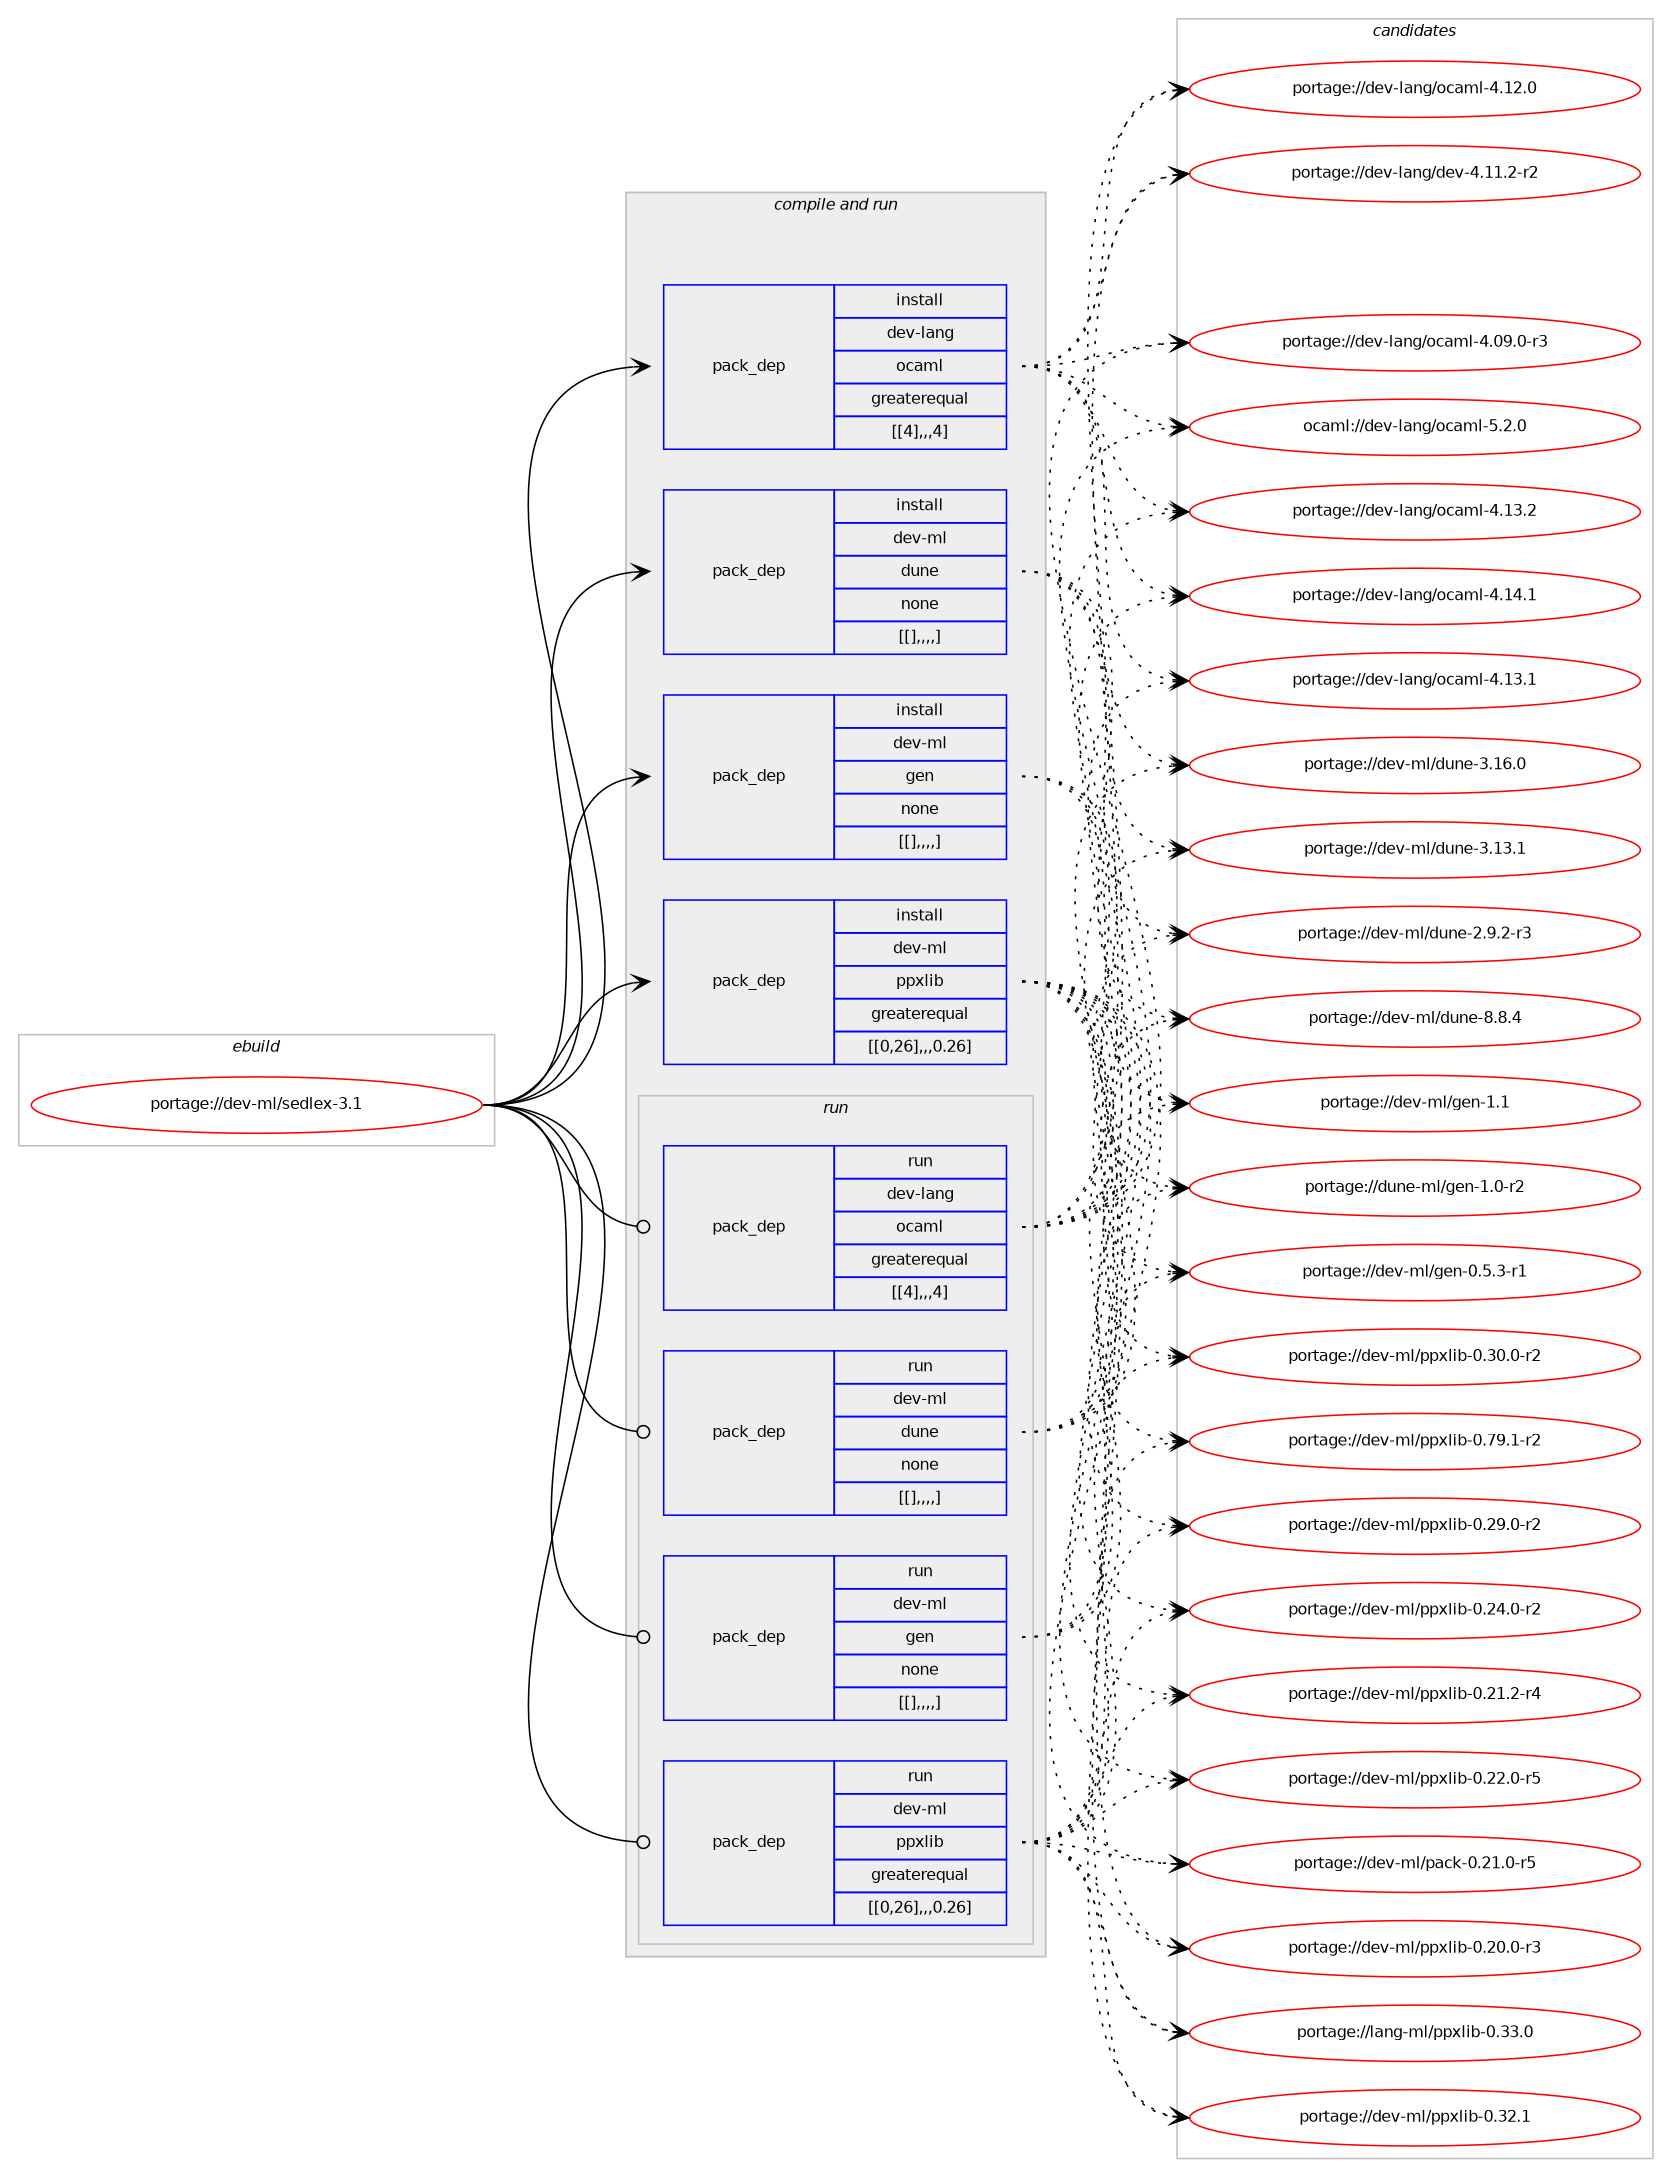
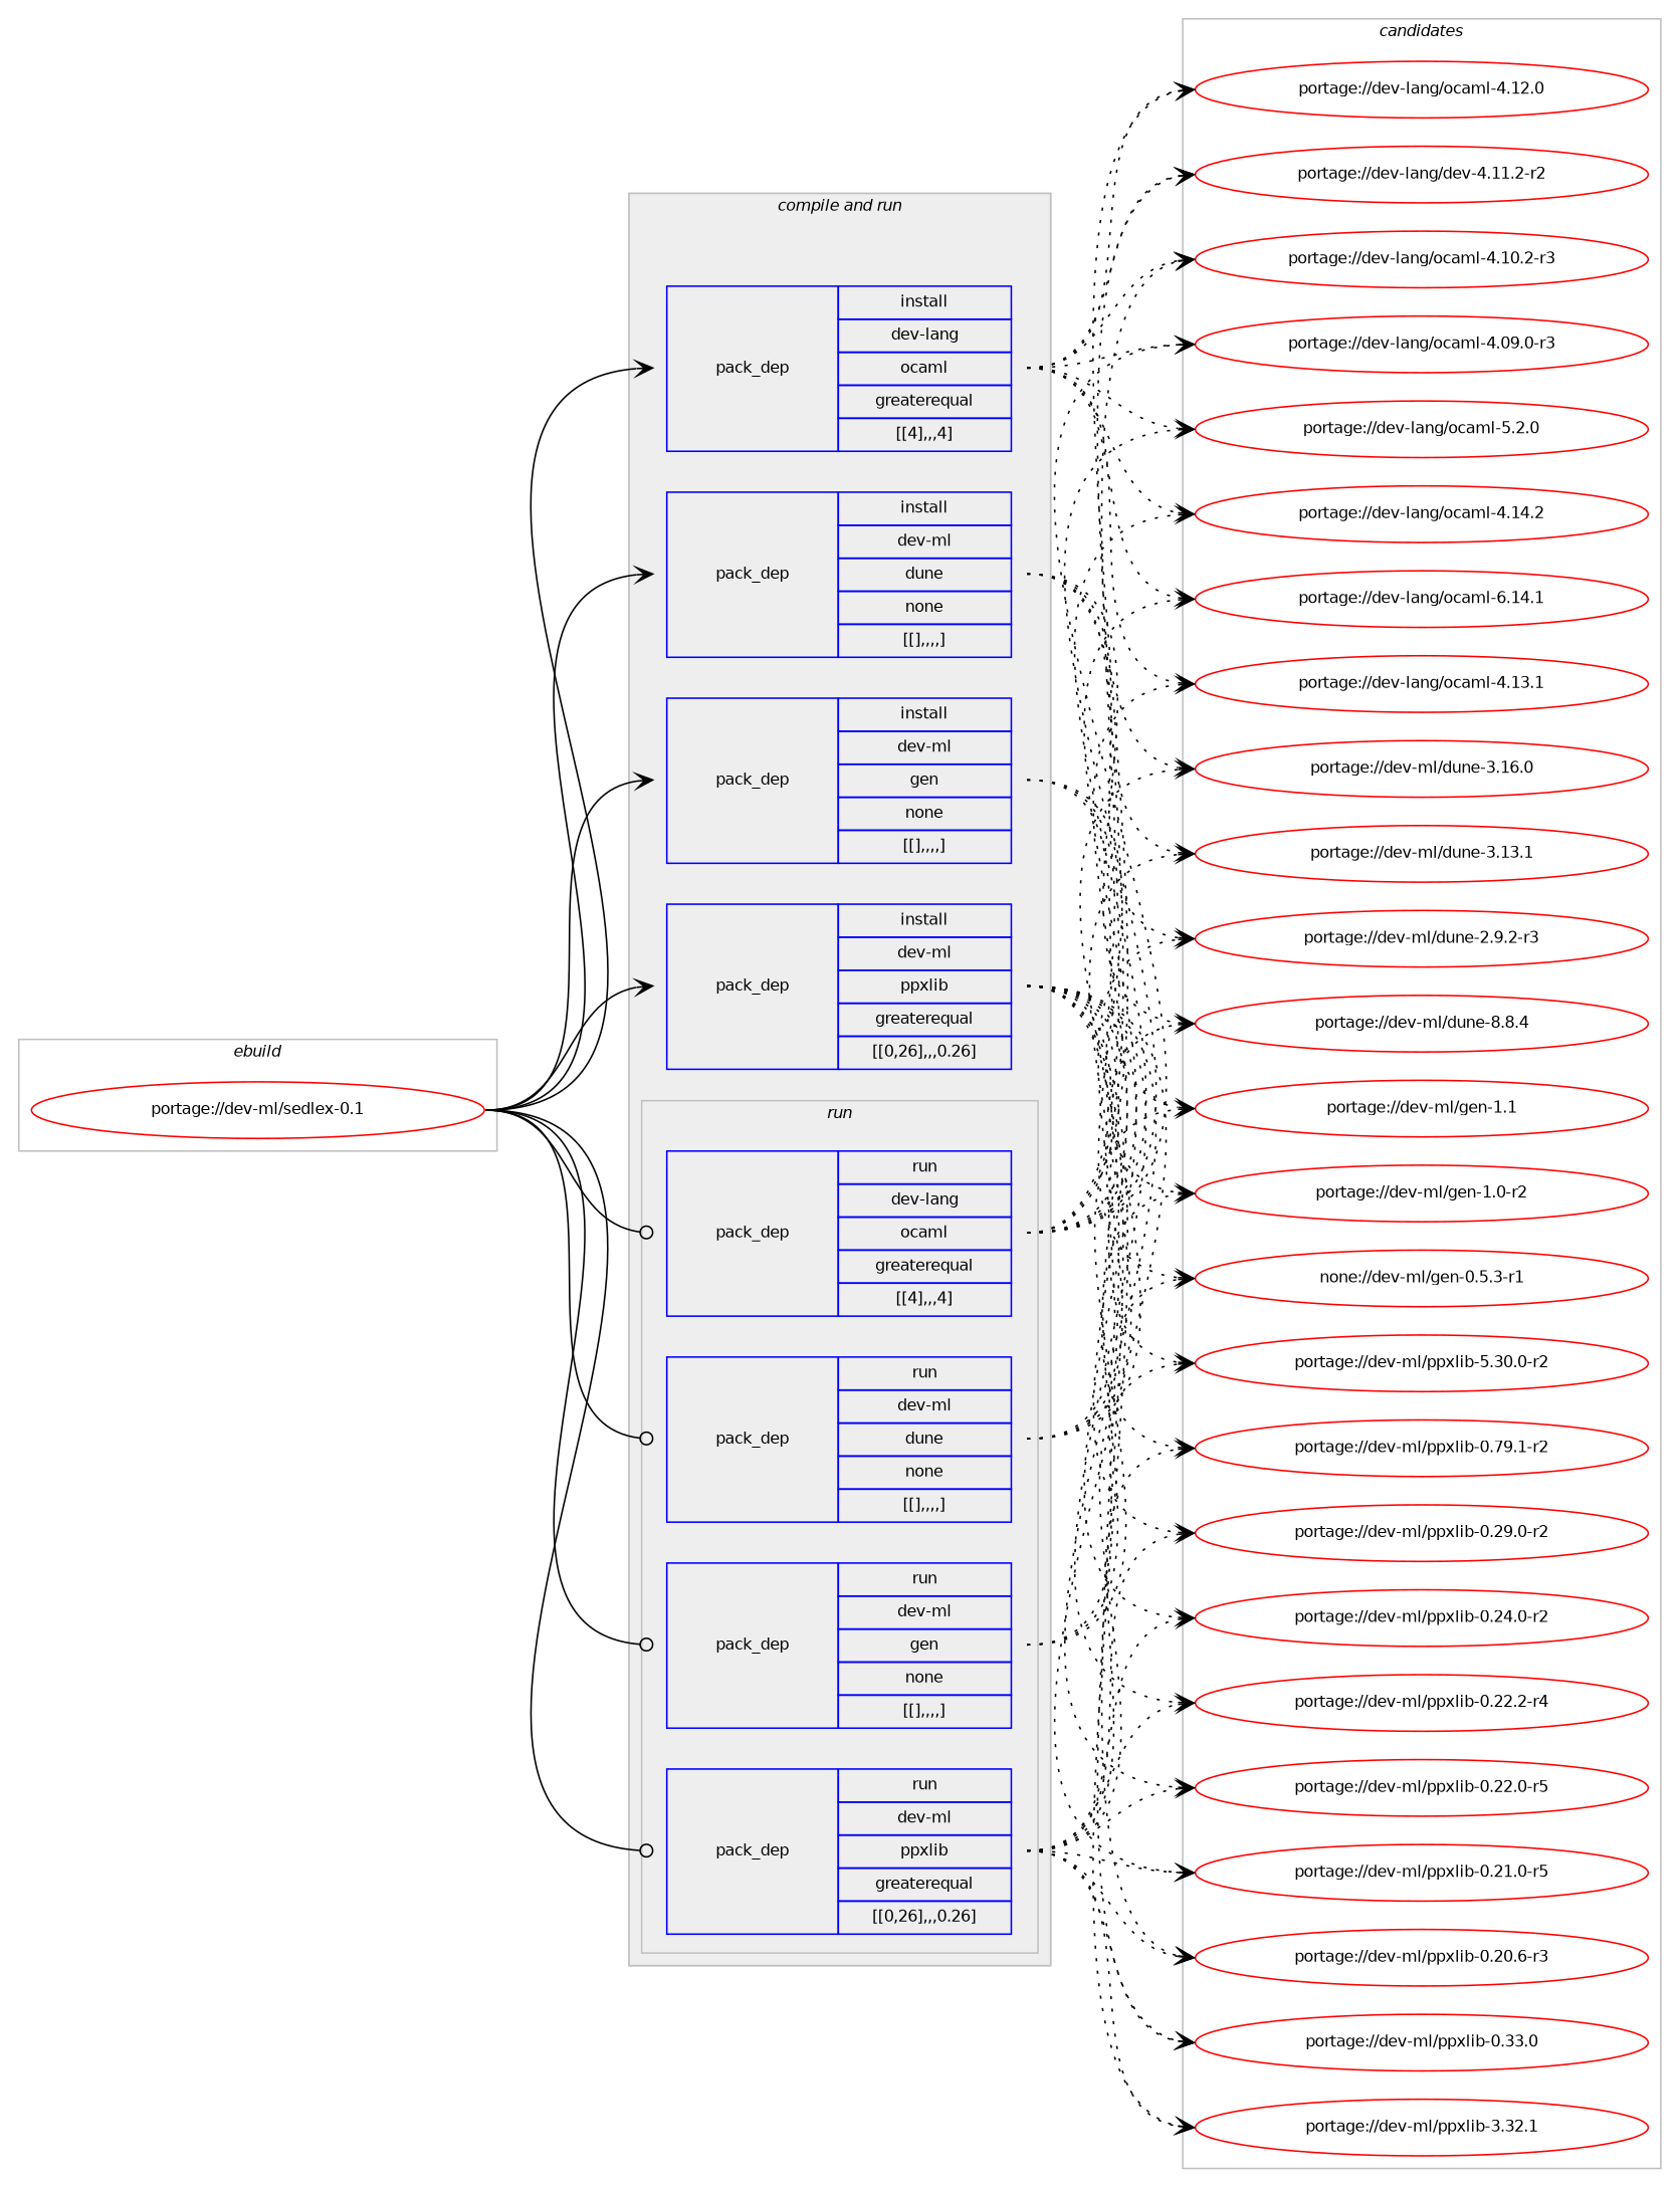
  digraph {
    compound=true
    concentrate=true
    fontname=Helvetica
    fontsize=10
    newrank=true
    rankdir=LR
    ranksep=1.5
    node [color=red fontname=Helvetica fontsize=10]
    edge [arrowhead=vee headport=w style=dotted tailport=e weight=100]
-   n1 [label="portage://dev-ml/sedlex-3.1" width=4]
+   n1 [label="portage://dev-ml/sedlex-0.1" width=4]
    n2 [color=blue label=<<TABLE BORDER="0" CELLBORDER="1" CELLSPACING="0" CELLPADDING="4" WIDTH="220"><TR><TD ROWSPAN="6" CELLPADDING="30">pack_dep</TD></TR><TR><TD WIDTH="110">install</TD></TR><TR><TD>dev-lang</TD></TR><TR><TD>ocaml</TD></TR><TR><TD>greaterequal</TD></TR><TR><TD>[[4],,,4]</TD></TR></TABLE>> shape=none]
    n3 [color=blue label=<<TABLE BORDER="0" CELLBORDER="1" CELLSPACING="0" CELLPADDING="4" WIDTH="220"><TR><TD ROWSPAN="6" CELLPADDING="30">pack_dep</TD></TR><TR><TD WIDTH="110">install</TD></TR><TR><TD>dev-ml</TD></TR><TR><TD>dune</TD></TR><TR><TD>none</TD></TR><TR><TD>[[],,,,]</TD></TR></TABLE>> shape=none]
    n4 [color=blue label=<<TABLE BORDER="0" CELLBORDER="1" CELLSPACING="0" CELLPADDING="4" WIDTH="220"><TR><TD ROWSPAN="6" CELLPADDING="30">pack_dep</TD></TR><TR><TD WIDTH="110">install</TD></TR><TR><TD>dev-ml</TD></TR><TR><TD>gen</TD></TR><TR><TD>none</TD></TR><TR><TD>[[],,,,]</TD></TR></TABLE>> shape=none]
    n5 [color=blue label=<<TABLE BORDER="0" CELLBORDER="1" CELLSPACING="0" CELLPADDING="4" WIDTH="220"><TR><TD ROWSPAN="6" CELLPADDING="30">pack_dep</TD></TR><TR><TD WIDTH="110">install</TD></TR><TR><TD>dev-ml</TD></TR><TR><TD>ppxlib</TD></TR><TR><TD>greaterequal</TD></TR><TR><TD>[[0,26],,,0.26]</TD></TR></TABLE>> shape=none]
    n6 [color=blue label=<<TABLE BORDER="0" CELLBORDER="1" CELLSPACING="0" CELLPADDING="4" WIDTH="220"><TR><TD ROWSPAN="6" CELLPADDING="30">pack_dep</TD></TR><TR><TD WIDTH="110">run</TD></TR><TR><TD>dev-lang</TD></TR><TR><TD>ocaml</TD></TR><TR><TD>greaterequal</TD></TR><TR><TD>[[4],,,4]</TD></TR></TABLE>> shape=none]
    n7 [color=blue label=<<TABLE BORDER="0" CELLBORDER="1" CELLSPACING="0" CELLPADDING="4" WIDTH="220"><TR><TD ROWSPAN="6" CELLPADDING="30">pack_dep</TD></TR><TR><TD WIDTH="110">run</TD></TR><TR><TD>dev-ml</TD></TR><TR><TD>dune</TD></TR><TR><TD>none</TD></TR><TR><TD>[[],,,,]</TD></TR></TABLE>> shape=none]
    n8 [color=blue label=<<TABLE BORDER="0" CELLBORDER="1" CELLSPACING="0" CELLPADDING="4" WIDTH="220"><TR><TD ROWSPAN="6" CELLPADDING="30">pack_dep</TD></TR><TR><TD WIDTH="110">run</TD></TR><TR><TD>dev-ml</TD></TR><TR><TD>gen</TD></TR><TR><TD>none</TD></TR><TR><TD>[[],,,,]</TD></TR></TABLE>> shape=none]
    n9 [color=blue label=<<TABLE BORDER="0" CELLBORDER="1" CELLSPACING="0" CELLPADDING="4" WIDTH="220"><TR><TD ROWSPAN="6" CELLPADDING="30">pack_dep</TD></TR><TR><TD WIDTH="110">run</TD></TR><TR><TD>dev-ml</TD></TR><TR><TD>ppxlib</TD></TR><TR><TD>greaterequal</TD></TR><TR><TD>[[0,26],,,0.26]</TD></TR></TABLE>> shape=none]
-   n10 [label="ocaml://dev-lang/ocaml-5.2.0" width=4]
-   n11 [label="portage://dev-lang/ocaml-4.13.2" width=4]
-   n12 [label="portage://dev-lang/ocaml-4.14.1" width=4]
+   n10 [label="portage://dev-lang/ocaml-5.2.0" width=4]
+   n11 [label="portage://dev-lang/ocaml-4.14.2" width=4]
+   n12 [label="portage://dev-lang/ocaml-6.14.1" width=4]
    n13 [label="portage://dev-lang/ocaml-4.13.1" width=4]
    n14 [label="portage://dev-lang/ocaml-4.12.0" width=4]
    n15 [label="portage://dev-lang/dev-4.11.2-r2" width=4]
+   n16 [label="portage://dev-lang/ocaml-4.10.2-r3" width=4]
    n17 [label="portage://dev-lang/ocaml-4.09.0-r3" width=4]
    n18 [label="portage://dev-ml/dune-3.16.0" width=4]
    n19 [label="portage://dev-ml/dune-3.13.1" width=4]
    n20 [label="portage://dev-ml/dune-2.9.2-r3" width=4]
    n21 [label="portage://dev-ml/dune-8.8.4" width=4]
    n22 [label="portage://dev-ml/gen-1.1" width=4]
-   n23 [label="portage://dune-ml/gen-1.0-r2" width=4]
-   n24 [label="portage://dev-ml/gen-0.5.3-r1" width=4]
-   n25 [label="portage://lang-ml/ppxlib-0.33.0" width=4]
-   n26 [label="portage://dev-ml/ppxlib-0.32.1" width=4]
-   n27 [label="portage://dev-ml/ppxlib-0.30.0-r2" width=4]
+   n23 [label="portage://dev-ml/gen-1.0-r2" width=4]
+   n24 [label="none://dev-ml/gen-0.5.3-r1" width=4]
+   n25 [label="portage://dev-ml/ppxlib-0.33.0" width=4]
+   n26 [label="portage://dev-ml/ppxlib-3.32.1" width=4]
+   n27 [label="portage://dev-ml/ppxlib-5.30.0-r2" width=4]
    n28 [label="portage://dev-ml/ppxlib-0.79.1-r2" width=4]
    n29 [label="portage://dev-ml/ppxlib-0.29.0-r2" width=4]
    n30 [label="portage://dev-ml/ppxlib-0.24.0-r2" width=4]
-   n31 [label="portage://dev-ml/ppxlib-0.21.2-r4" width=4]
+   n31 [label="portage://dev-ml/ppxlib-0.22.2-r4" width=4]
    n32 [label="portage://dev-ml/ppxlib-0.22.0-r5" width=4]
-   n33 [label="portage://dev-ml/pack-0.21.0-r5" width=4]
-   n34 [label="portage://dev-ml/ppxlib-0.20.0-r3" width=4]
+   n33 [label="portage://dev-ml/ppxlib-0.21.0-r5" width=4]
+   n34 [label="portage://dev-ml/ppxlib-0.20.6-r3" width=4]
    subgraph cluster_1 {
      color=gray
      label=<<i>ebuild</i>>
      n1
    }
    subgraph cluster_2 {
      color=gray
      label=<<i>dependencies</i>>
      subgraph cluster_3 {
        color=gray
        fillcolor="#eeeeee"
        label=<<i>compile</i>>
        style=filled
        subgraph sub_4 {
          color=gray
          fillcolor="#eeeeee"
          label=<<i>compile</i>>
          style=filled
          n2
        }
        subgraph sub_5 {
          color=gray
          fillcolor="#eeeeee"
          label=<<i>compile</i>>
          style=filled
          n3
        }
        subgraph sub_6 {
          color=gray
          fillcolor="#eeeeee"
          label=<<i>compile</i>>
          style=filled
          n4
        }
        subgraph sub_7 {
          color=gray
          fillcolor="#eeeeee"
          label=<<i>compile</i>>
          style=filled
          n5
        }
      }
      subgraph cluster_8 {
        color=gray
        fillcolor="#eeeeee"
        label=<<i>compile and run</i>>
        style=filled
      }
      subgraph cluster_9 {
        color=gray
        fillcolor="#eeeeee"
        label=<<i>run</i>>
        style=filled
        subgraph sub_10 {
          color=gray
          fillcolor="#eeeeee"
          label=<<i>run</i>>
          style=filled
          n6
        }
        subgraph sub_11 {
          color=gray
          fillcolor="#eeeeee"
          label=<<i>run</i>>
          style=filled
          n7
        }
        subgraph sub_12 {
          color=gray
          fillcolor="#eeeeee"
          label=<<i>run</i>>
          style=filled
          n8
        }
        subgraph sub_13 {
          color=gray
          fillcolor="#eeeeee"
          label=<<i>run</i>>
          style=filled
          n9
        }
      }
    }
    subgraph cluster_14 {
      color=gray
      label=<<i>candidates</i>>
      rank=same
      subgraph sub_15 {
        color=black
        label=<<i>candidates</i>>
        nodesep=1
        rank=same
        n10
        n11
        n12
        n13
        n14
        n15
+       n16
        n17
      }
      subgraph sub_16 {
        color=black
        label=<<i>candidates</i>>
        nodesep=1
        rank=same
        n18
        n19
        n20
        n21
      }
      subgraph sub_17 {
        color=black
        label=<<i>candidates</i>>
        nodesep=1
        rank=same
        n22
        n23
        n24
      }
      subgraph sub_18 {
        color=black
        label=<<i>candidates</i>>
        nodesep=1
        rank=same
        n25
        n26
        n27
        n28
        n29
        n30
        n31
        n32
        n33
        n34
      }
      subgraph sub_19 {
        color=black
        label=<<i>candidates</i>>
        nodesep=1
        rank=same
        n10
        n11
        n12
        n13
        n14
        n15
+       n16
        n17
      }
      subgraph sub_20 {
        color=black
        label=<<i>candidates</i>>
        nodesep=1
        rank=same
        n18
        n19
        n20
        n21
      }
      subgraph sub_21 {
        color=black
        label=<<i>candidates</i>>
        nodesep=1
        rank=same
        n22
        n23
        n24
      }
      subgraph sub_22 {
        color=black
        label=<<i>candidates</i>>
        nodesep=1
        rank=same
        n25
        n26
        n27
        n28
        n29
        n30
        n31
        n32
        n33
        n34
      }
    }
    n1 -> n2 [style=solid weight=20]
    n1 -> n3 [style=solid weight=20]
    n1 -> n4 [style=solid weight=20]
    n1 -> n5 [style=solid weight=20]
    n1 -> n6 [arrowhead=odot style=solid weight=20]
    n1 -> n7 [arrowhead=odot style=solid weight=20]
    n1 -> n8 [arrowhead=odot style=solid weight=20]
    n1 -> n9 [arrowhead=odot style=solid weight=20]
    n2 -> n10
    n2 -> n11
    n2 -> n12
    n2 -> n13
    n2 -> n14
    n2 -> n15
+   n2 -> n16
    n2 -> n17
    n3 -> n18
    n3 -> n19
    n3 -> n20
    n3 -> n21
    n4 -> n22
    n4 -> n23
    n4 -> n24
    n5 -> n25
    n5 -> n26
    n5 -> n27
    n5 -> n28
    n5 -> n29
    n5 -> n30
    n5 -> n31
    n5 -> n32
    n5 -> n33
    n5 -> n34
    n6 -> n10
    n6 -> n11
    n6 -> n12
    n6 -> n13
    n6 -> n14
    n6 -> n15
+   n6 -> n16
    n6 -> n17
    n7 -> n18
    n7 -> n19
    n7 -> n20
    n7 -> n21
    n8 -> n22
    n8 -> n23
    n8 -> n24
    n9 -> n25
    n9 -> n26
    n9 -> n27
    n9 -> n28
    n9 -> n29
    n9 -> n30
    n9 -> n31
    n9 -> n32
    n9 -> n33
    n9 -> n34
  }
